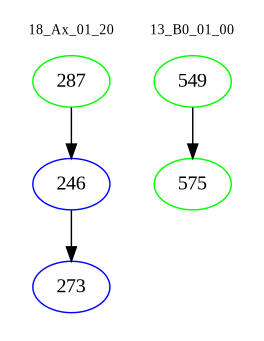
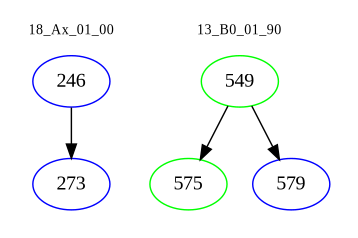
  digraph {
    fontname="Liberation Serif"
    node [color=green fontname="Liberation Serif"]
    edge [color=black fontname="Liberation Serif"]
-   n1 [label=287]
    n2 [color=blue label=246]
    n3 [color=blue label=273]
    n4 [label=575]
    n5 [label=549]
+   n6 [color=blue label=579]
    subgraph cluster_1 {
      color=white
      fontsize=10
-     label="18_Ax_01_20"
-     n1
+     label="18_Ax_01_00"
      n2
      n3
    }
    subgraph cluster_2 {
      color=white
      fontsize=10
-     label="13_B0_01_00"
+     label="13_B0_01_90"
      n4
      n5
+     n6
    }
-   n1 -> n2
    n2 -> n3
    n5 -> n4
+   n5 -> n6
  }
